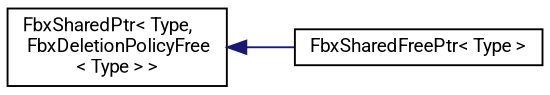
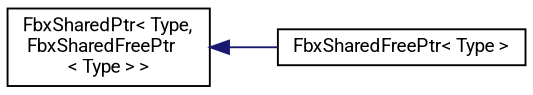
  digraph {
    rankdir=LR
    fontname=Roboto
    node [color=black fillcolor=white fontname=Roboto fontsize=10 shape=record style=filled]
-   n1 [height=0.2 label="FbxSharedPtr\< Type,\l FbxDeletionPolicyFree\l\< Type \> \>" width=0.4]
+   n1 [height=0.2 label="FbxSharedPtr\< Type,\l FbxSharedFreePtr\l\< Type \> \>" width=0.4]
    n2 [height=0.2 label="FbxSharedFreePtr\< Type \>" width=0.4]
    n1 -> n2 [color=midnightblue dir=back fontname=Roboto fontsize=10 labelfontname=Helvetica labelfontsize=10 style=solid]
  }
